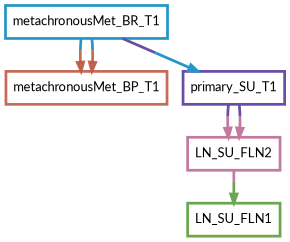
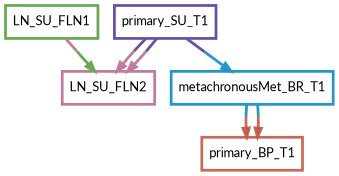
  digraph {
    node [fillcolor=white fontname=Lato penwidth=3.0 shape=box]
    edge [color="#2496c8ff;0.5:#be5742e1" penwidth=3]
    LN_SU_FLN1 [color="#6aa84fff"]
    LN_SU_FLN2 [color="#c27ba0ff"]
-   metachronousMet_BP_T1 [color="#be5742e1"]
+   metachronousMet_BP_T1 [color="#be5742e1" label=primary_BP_T1]
    metachronousMet_BR_T1 [color="#2496c8ff"]
    primary_SU_T1 [color="#674ea7ff"]
-   LN_SU_FLN2 -> LN_SU_FLN1 [color="#c27ba0ff;0.5:#6aa84fff"]
+   LN_SU_FLN1 -> LN_SU_FLN2 [color="#c27ba0ff;0.5:#6aa84fff"]
    metachronousMet_BR_T1 -> metachronousMet_BP_T1
    metachronousMet_BR_T1 -> metachronousMet_BP_T1
    primary_SU_T1 -> LN_SU_FLN2 [color="#674ea7ff;0.5:#c27ba0ff"]
    primary_SU_T1 -> LN_SU_FLN2 [color="#674ea7ff;0.5:#c27ba0ff"]
-   metachronousMet_BR_T1 -> primary_SU_T1 [color="#674ea7ff;0.5:#2496c8ff"]
+   primary_SU_T1 -> metachronousMet_BR_T1 [color="#674ea7ff;0.5:#2496c8ff"]
  }
